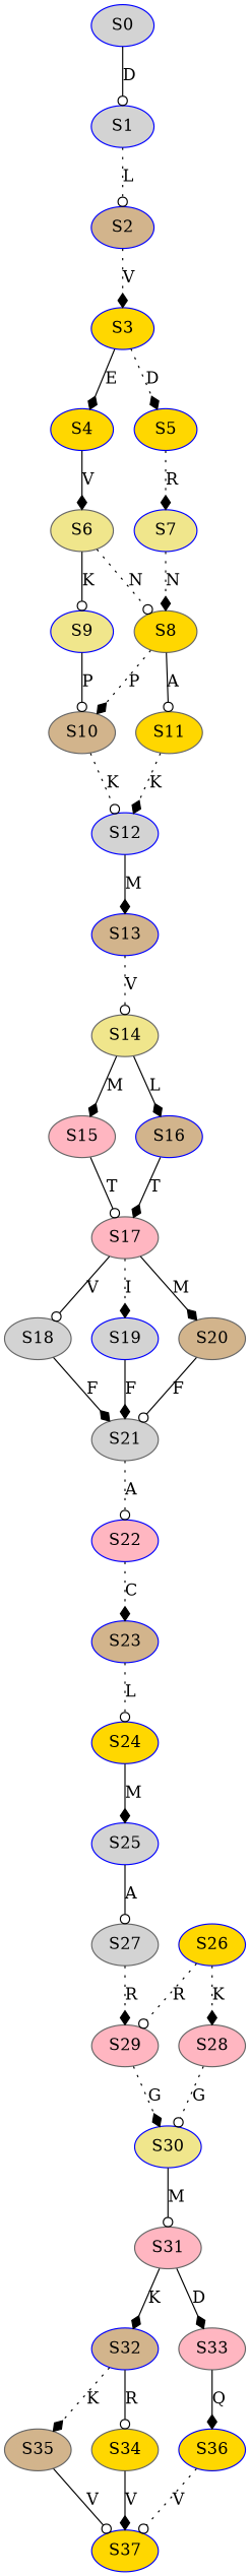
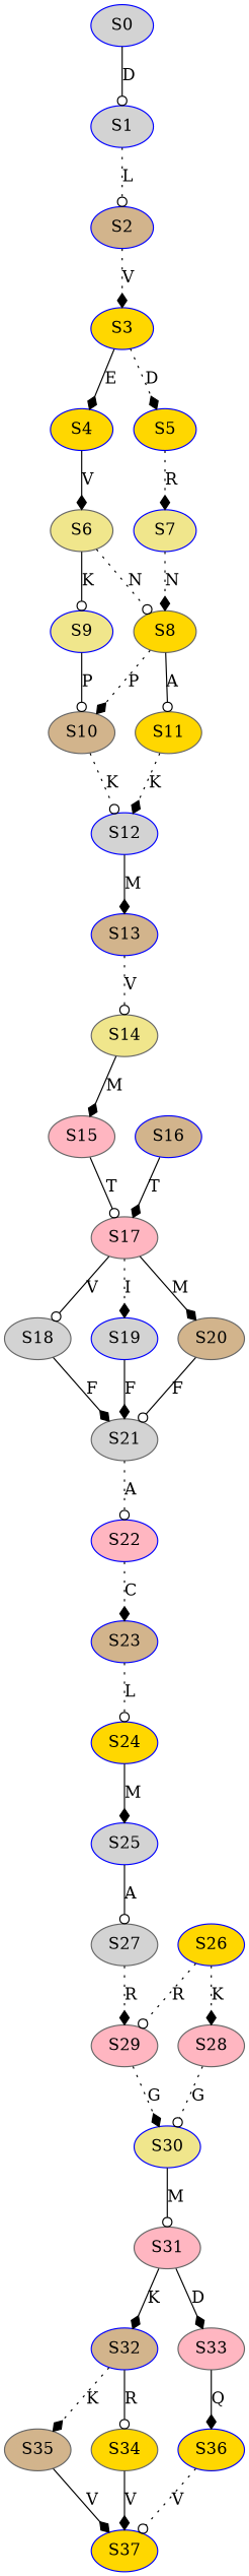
  strict digraph {
    node [color=blue fillcolor=gold style=filled]
    edge [arrowhead=diamond style=solid]
    S0 [fillcolor=lightgrey]
    S1 [fillcolor=lightgrey]
    S2 [fillcolor=tan]
    S3
    S4
    S5
    S6 [color=gray40 fillcolor=khaki]
    S7 [fillcolor=khaki]
    S8 [color=gray40]
    S9 [fillcolor=khaki]
    S10 [color=gray40 fillcolor=tan]
    S11 [color=gray40]
    S12 [fillcolor=lightgrey]
    S13 [fillcolor=tan]
    S14 [color=gray40 fillcolor=khaki]
    S15 [color=gray40 fillcolor=lightpink]
    S16 [fillcolor=tan]
    S17 [color=gray40 fillcolor=lightpink]
    S18 [color=gray40 fillcolor=lightgrey]
    S19 [fillcolor=lightgrey]
    S20 [color=gray40 fillcolor=tan]
    S21 [color=gray40 fillcolor=lightgrey]
    S22 [fillcolor=lightpink]
    S23 [fillcolor=tan]
    S24
    S25 [fillcolor=lightgrey]
    S27 [color=gray40 fillcolor=lightgrey]
    S28 [color=gray40 fillcolor=lightpink]
    S26
    S29 [color=gray40 fillcolor=lightpink]
    S30 [fillcolor=khaki]
    S31 [color=gray40 fillcolor=lightpink]
    S32 [fillcolor=tan]
    S33 [color=gray40 fillcolor=lightpink]
    S34 [color=gray40]
    S35 [color=gray40 fillcolor=tan]
    S36
    S37
    S0 -> S1 [arrowhead=odot label=D]
    S1 -> S2 [arrowhead=odot label=L style=dotted]
    S2 -> S3 [label=V style=dotted]
    S3 -> S4 [label=E]
    S3 -> S5 [label=D style=dotted]
    S4 -> S6 [label=V]
    S5 -> S7 [label=R style=dotted]
    S6 -> S8 [arrowhead=odot label=N style=dotted]
    S6 -> S9 [arrowhead=odot label=K]
    S7 -> S8 [label=N style=dotted]
    S8 -> S10 [label=P style=dotted]
    S8 -> S11 [arrowhead=odot label=A]
    S9 -> S10 [arrowhead=odot label=P]
    S10 -> S12 [arrowhead=odot label=K style=dotted]
    S11 -> S12 [label=K style=dotted]
    S12 -> S13 [label=M]
    S13 -> S14 [arrowhead=odot label=V style=dotted]
    S14 -> S15 [label=M]
-   S14 -> S16 [label=L]
    S15 -> S17 [arrowhead=odot label=T]
    S16 -> S17 [label=T]
    S17 -> S18 [arrowhead=odot label=V]
    S17 -> S19 [label=I style=dotted]
    S17 -> S20 [label=M]
    S18 -> S21 [label=F]
    S19 -> S21 [label=F]
    S20 -> S21 [arrowhead=odot label=F]
    S21 -> S22 [arrowhead=odot label=A style=dotted]
    S22 -> S23 [label=C style=dotted]
    S23 -> S24 [arrowhead=odot label=L style=dotted]
    S24 -> S25 [label=M]
    S25 -> S27 [arrowhead=odot label=A]
    S27 -> S29 [label=R style=dotted]
    S28 -> S30 [arrowhead=odot label=G style=dotted]
    S26 -> S28 [label=K style=dotted]
    S26 -> S29 [arrowhead=odot label=R style=dotted]
    S29 -> S30 [label=G style=dotted]
    S30 -> S31 [arrowhead=odot label=M]
    S31 -> S32 [label=K]
    S31 -> S33 [label=D]
    S32 -> S34 [arrowhead=odot label=R]
    S32 -> S35 [label=K style=dotted]
    S33 -> S36 [label=Q]
    S34 -> S37 [label=V]
-   S35 -> S37 [arrowhead=odot label=V]
+   S35 -> S37 [label=V]
    S36 -> S37 [arrowhead=odot label=V style=dotted]
  }
